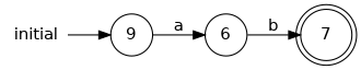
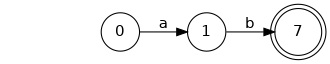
  digraph {
    fontname="DejaVu Sans"
    rankdir=LR
    node [fontname="DejaVu Sans" shape=circle]
    edge [fontname="DejaVu Sans"]
-   0 [label=9]
-   1 [label=6]
+   0
+   1
    n3 [label=7 shape=doublecircle]
-   initial [shape=plaintext]
    0 -> 1 [label=a]
    1 -> n3 [label=b]
-   initial -> 0
  }
